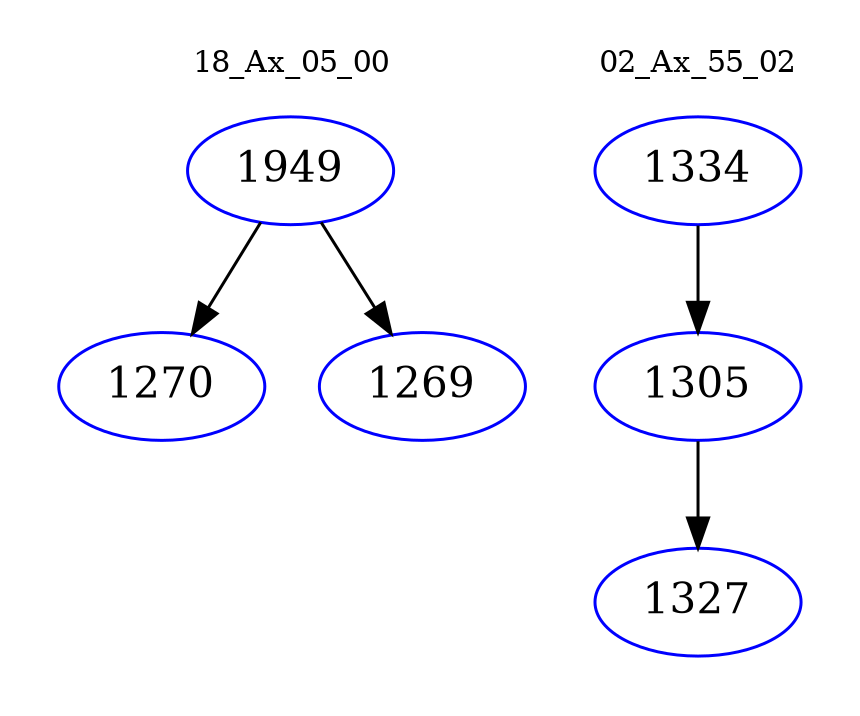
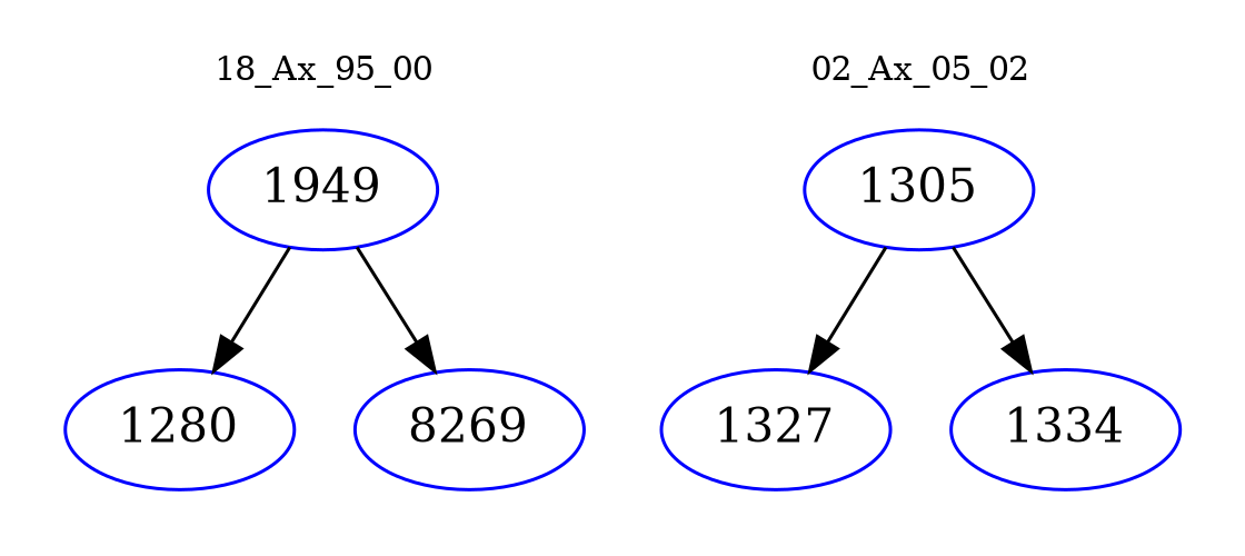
  digraph {
    node [color=blue]
    edge [color=black]
    n1 [label=1949]
-   n2 [label=1270]
-   n3 [label=1269]
+   n2 [label=1280]
+   n3 [label=8269]
    n4 [label=1305]
    n5 [label=1327]
    n6 [label=1334]
    subgraph cluster_1 {
      color=white
      fontsize=10
-     label="18_Ax_05_00"
+     label="18_Ax_95_00"
      n1
      n2
      n3
    }
    subgraph cluster_2 {
      color=white
      fontsize=10
-     label="02_Ax_55_02"
+     label="02_Ax_05_02"
      n4
      n5
      n6
    }
    n1 -> n2
    n1 -> n3
    n4 -> n5
-   n6 -> n4
+   n4 -> n6
  }
